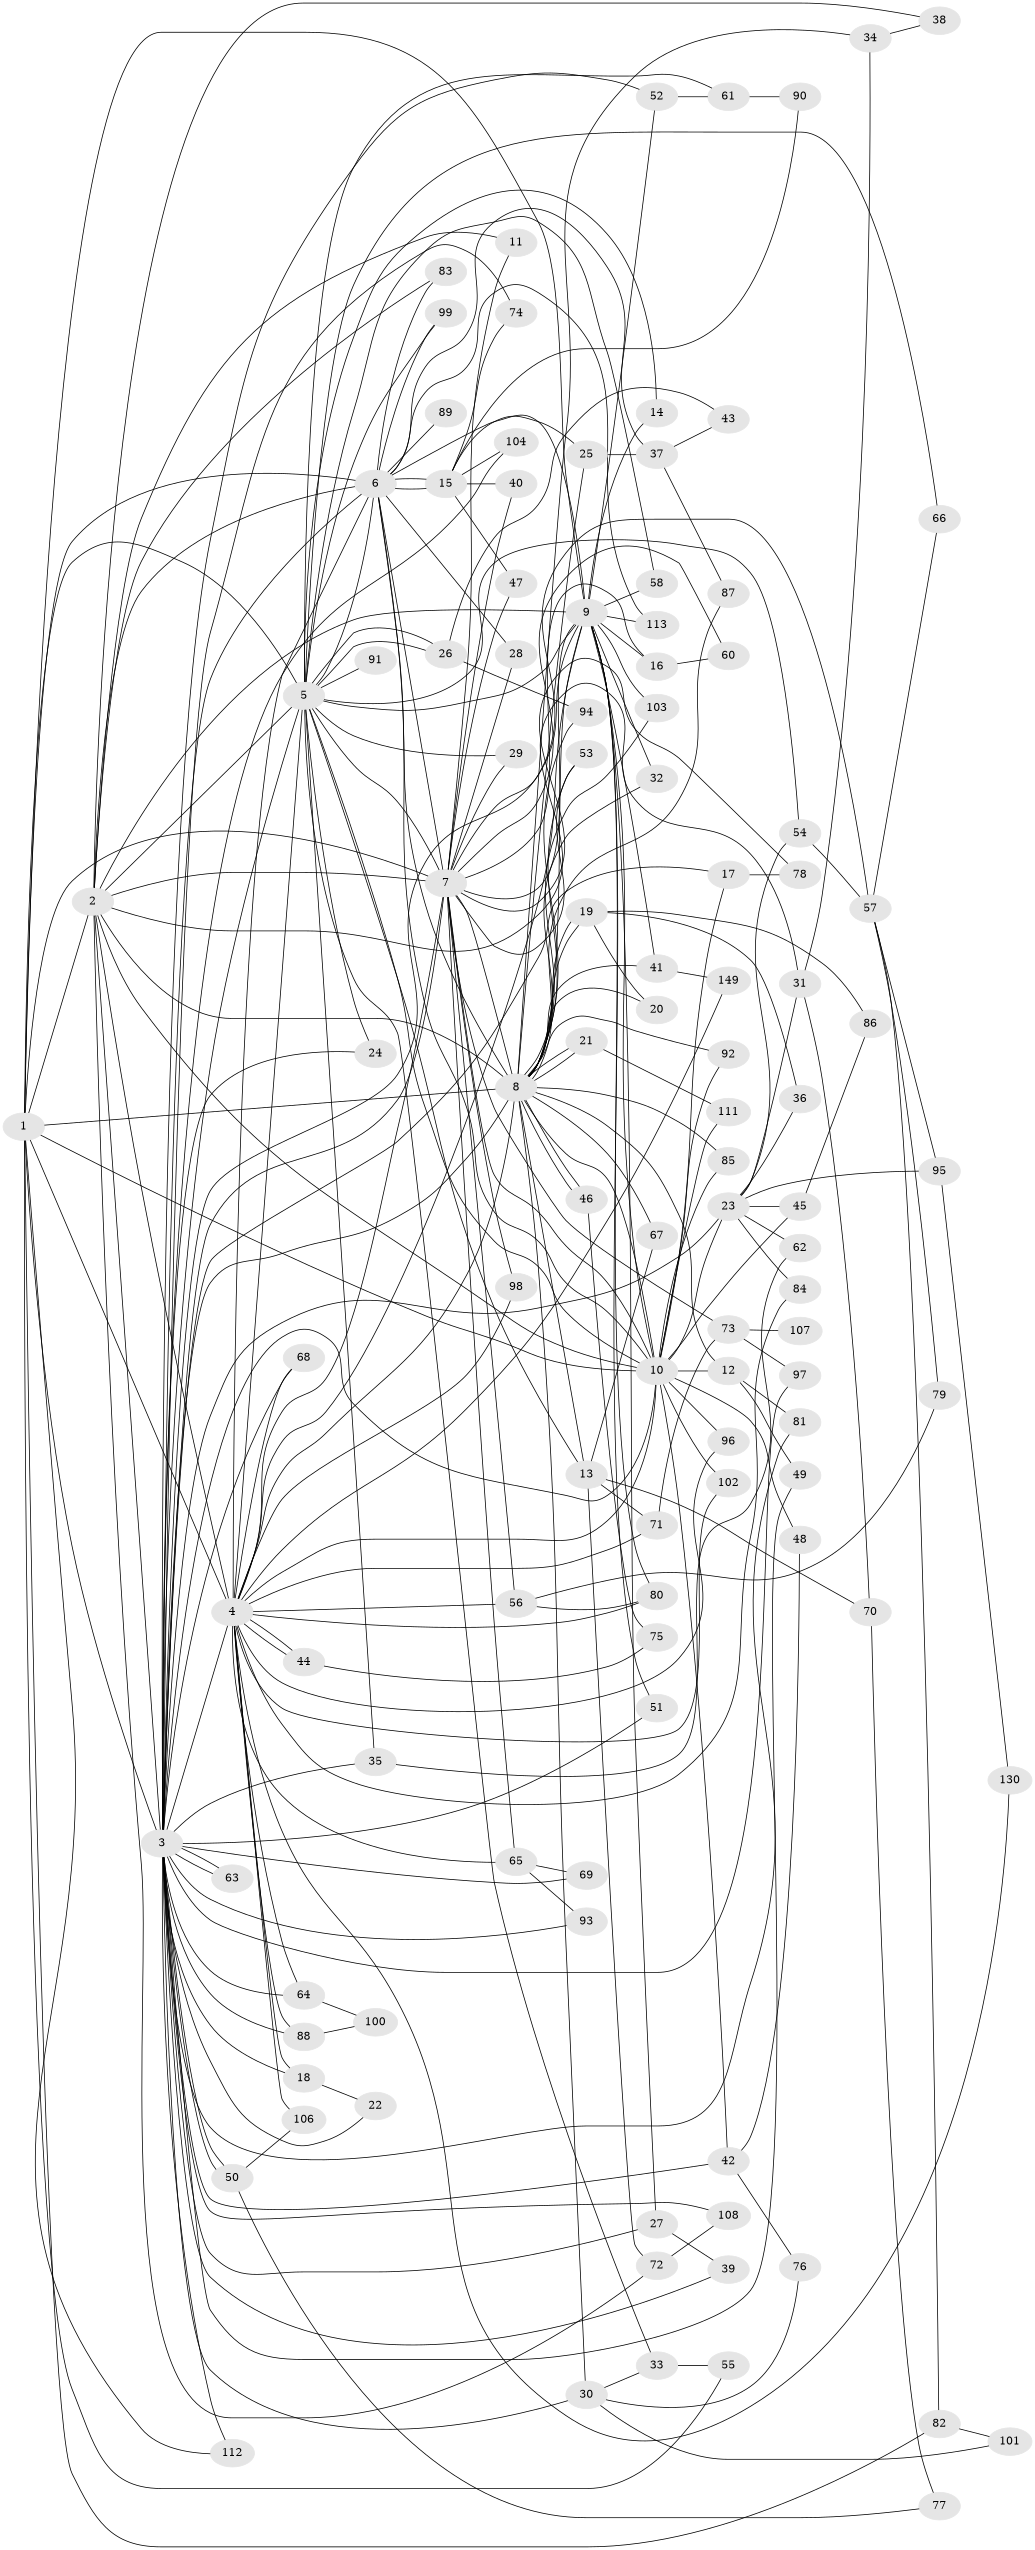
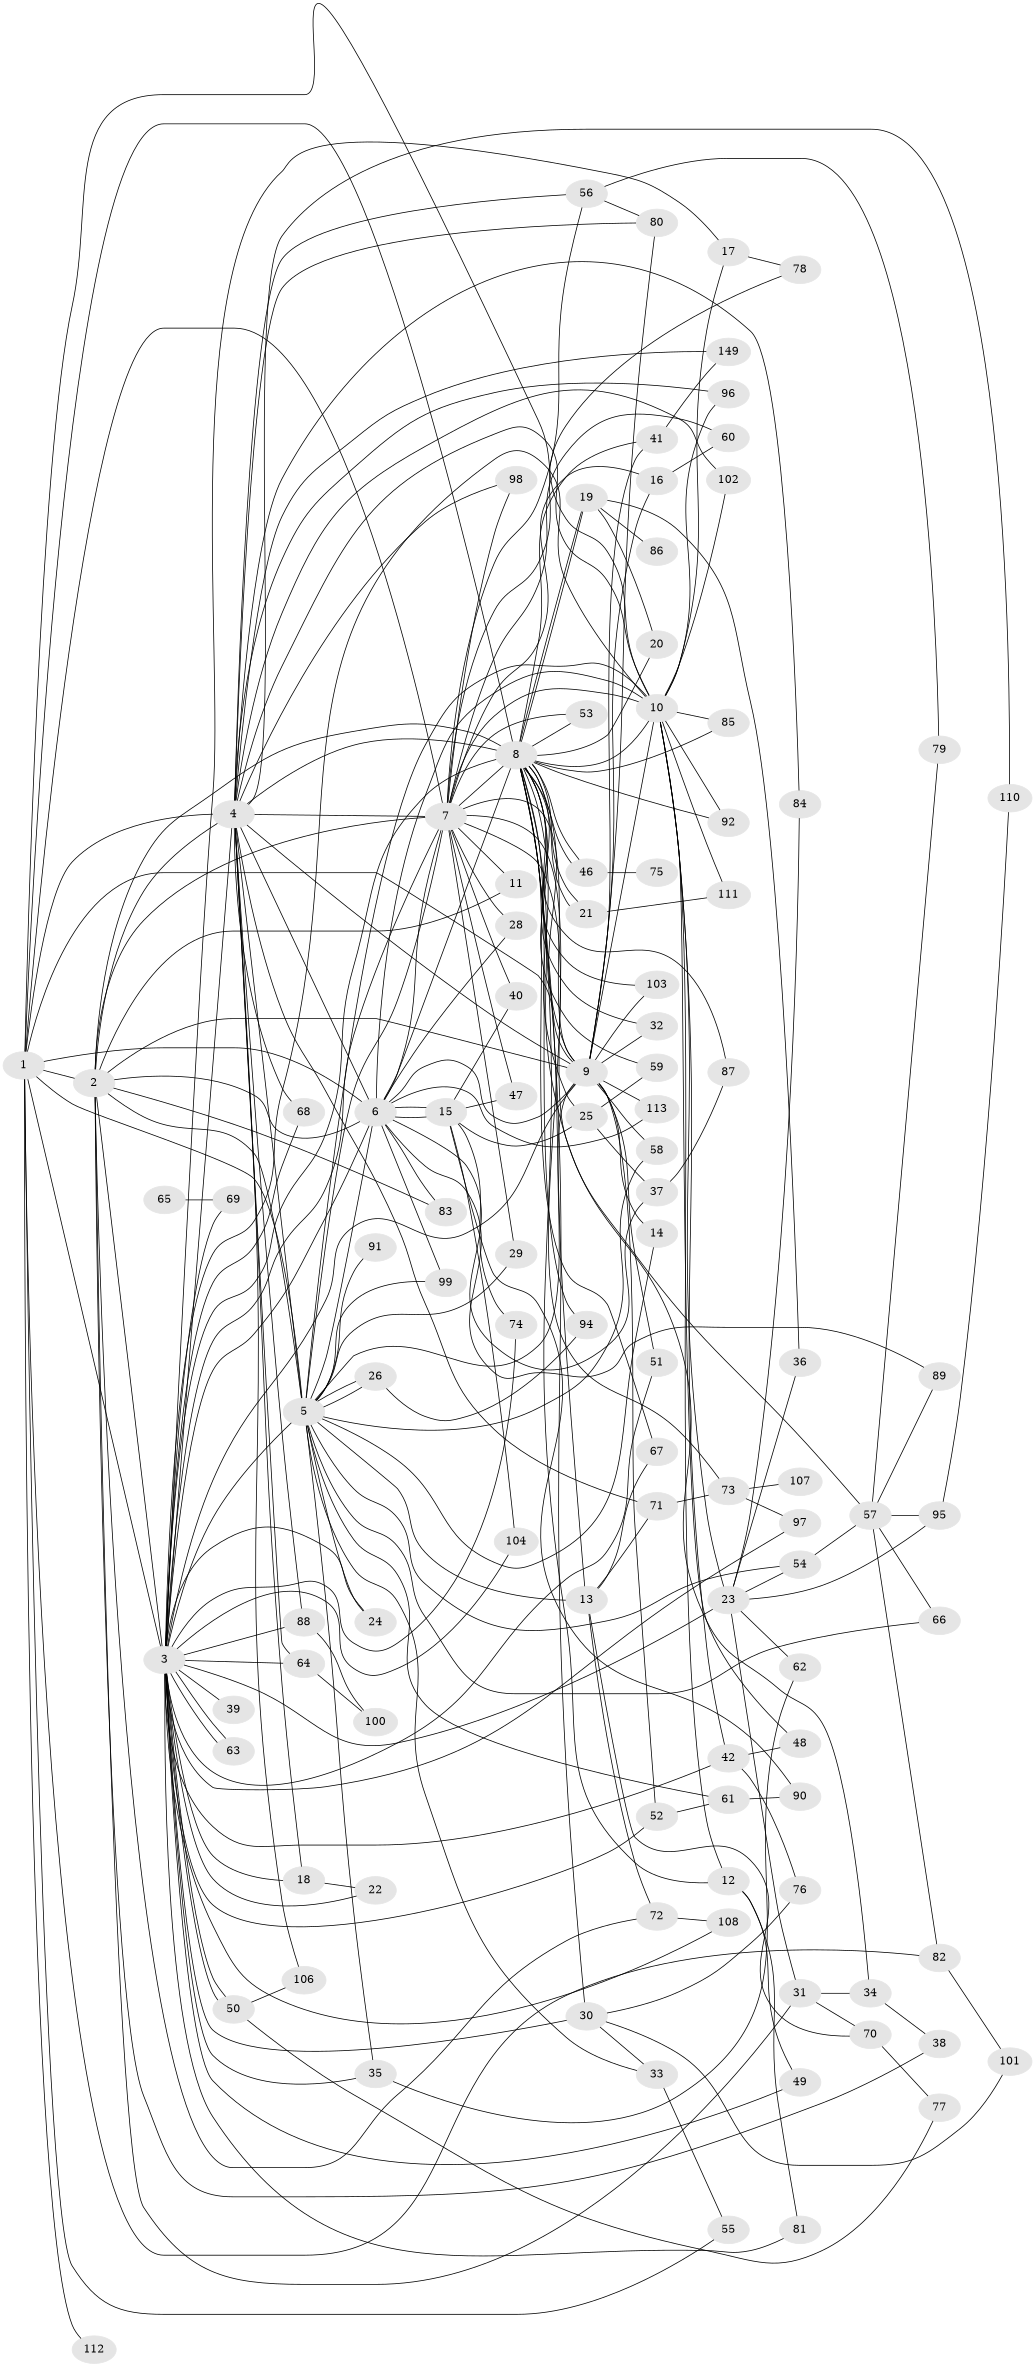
  graph {
    rankdir=LR
    node [color=gray90 style=filled]
    1
    2
    3
    4
    5
    6
    7
    8
    9
    10
    55
    82
    112
    11
    31
    38
    72
    83
    17
    18
    22
    23
    24
-   27
    30
    35
    39
    42
    49
    50
    51
    52
    63
    64
    68
    69
    74
    81
    88
-   93
    97
    104
    108
-   44
    56
    65
    71
    80
    84
    96
    98
    102
    106
    n54 [label=149]
-   110 [label=130]
+   110
    13
    14
    26
    29
    33
    54
    58
    61
    66
    91
    99
    15
    28
    37
    89
    113
    16
    40
    47
    53
    57
    60
    73
    78
    12
    19
    20
    21
    25
    32
    34
    41
    46
+   59
    67
    85
    87
    92
    94
    103
-   45
    48
    111
    101
    70
    36
    62
    95
    76
    77
    100
    75
    79
-   43
    90
    107
    86
    1 -- 2
    1 -- 3
    1 -- 4
    1 -- 5
    1 -- 6
    1 -- 7
    1 -- 8
    1 -- 9
    1 -- 10
    1 -- 55
    1 -- 82
    1 -- 112
    2 -- 3
    2 -- 4
    2 -- 5
    2 -- 6
    2 -- 7
    2 -- 8
    2 -- 9
-   2 -- 10
    2 -- 11
    2 -- 31
    2 -- 38
    2 -- 72
    2 -- 83
    3 -- 4
    3 -- 5
    3 -- 6
    3 -- 7
    3 -- 8
    3 -- 9
    3 -- 10
-   3 -- 112
    3 -- 17
    3 -- 18
    3 -- 22
    3 -- 23
    3 -- 24
-   3 -- 27
    3 -- 30
    3 -- 35
    3 -- 39
    3 -- 42
    3 -- 49
    3 -- 50
    3 -- 50
    3 -- 51
    3 -- 52
    3 -- 63
    3 -- 63
    3 -- 64
    3 -- 68
    3 -- 69
    3 -- 74
    3 -- 81
    3 -- 88
-   3 -- 93
    3 -- 97
    3 -- 104
    3 -- 108
    4 -- 5
    4 -- 6
    4 -- 7
    4 -- 8
    4 -- 9
    4 -- 10
    4 -- 18
    4 -- 64
    4 -- 68
    4 -- 88
-   4 -- 44
-   4 -- 44
    4 -- 56
-   4 -- 65
    4 -- 71
    4 -- 80
    4 -- 84
    4 -- 96
    4 -- 98
    4 -- 102
    4 -- 106
    4 -- n54
    4 -- 110
    5 -- 6
    5 -- 7
    5 -- 9
    5 -- 10
    5 -- 24
    5 -- 35
    5 -- 13
    5 -- 14
    5 -- 26
    5 -- 26
    5 -- 29
    5 -- 33
    5 -- 54
    5 -- 58
    5 -- 61
    5 -- 66
    5 -- 91
    5 -- 99
    6 -- 7
    6 -- 8
    6 -- 9
    6 -- 10
    6 -- 83
    6 -- 99
    6 -- 15
    6 -- 15
    6 -- 28
    6 -- 37
    6 -- 89
    6 -- 113
    7 -- 8
    7 -- 9
    7 -- 10
    7 -- 11
    7 -- 56
-   7 -- 65
    7 -- 98
    7 -- 29
    7 -- 28
    7 -- 16
    7 -- 40
    7 -- 47
    7 -- 53
    7 -- 57
    7 -- 60
    7 -- 73
    7 -- 78
    8 -- 9
    8 -- 10
    8 -- 30
    8 -- 13
    8 -- 53
    8 -- 12
    8 -- 19
    8 -- 19
    8 -- 20
    8 -- 21
    8 -- 21
    8 -- 25
    8 -- 32
    8 -- 34
    8 -- 41
    8 -- 46
    8 -- 46
+   8 -- 59
    8 -- 67
    8 -- 85
    8 -- 87
    8 -- 92
    8 -- 94
    8 -- 103
    9 -- 10
-   9 -- 27
    9 -- 51
    9 -- 52
    9 -- 80
    9 -- 14
    9 -- 58
    9 -- 113
    9 -- 16
    9 -- 32
    9 -- 41
    9 -- 103
    10 -- 17
    10 -- 23
    10 -- 42
    10 -- 96
    10 -- 102
    10 -- 12
    10 -- 85
    10 -- 92
-   10 -- 45
    10 -- 48
    10 -- 111
    82 -- 101
    31 -- 34
    31 -- 70
    72 -- 108
    17 -- 78
    18 -- 22
    23 -- 31
    23 -- 84
    23 -- 54
-   23 -- 45
    23 -- 36
    23 -- 62
    23 -- 95
-   27 -- 39
    30 -- 33
    30 -- 101
    30 -- 76
    35 -- 62
    42 -- 48
    42 -- 76
    50 -- 106
    50 -- 77
    52 -- 61
    64 -- 100
    88 -- 100
-   44 -- 75
    56 -- 80
    56 -- 79
    65 -- 69
-   65 -- 93
    71 -- 73
    13 -- 72
    13 -- 71
    13 -- 67
    13 -- 70
    26 -- 94
-   26 -- 43
    33 -- 55
    54 -- 57
    61 -- 90
    15 -- 74
    15 -- 104
    15 -- 40
    15 -- 47
    15 -- 25
    15 -- 90
    37 -- 87
-   37 -- 43
    16 -- 60
    57 -- 82
    57 -- 66
+   57 -- 89
    57 -- 95
    57 -- 79
    73 -- 97
    73 -- 107
    12 -- 49
    12 -- 81
    19 -- 20
    19 -- 36
    19 -- 86
    21 -- 111
    25 -- 37
+   25 -- 59
    34 -- 38
    41 -- n54
    46 -- 75
-   45 -- 86
    70 -- 77
    95 -- 110
  }
